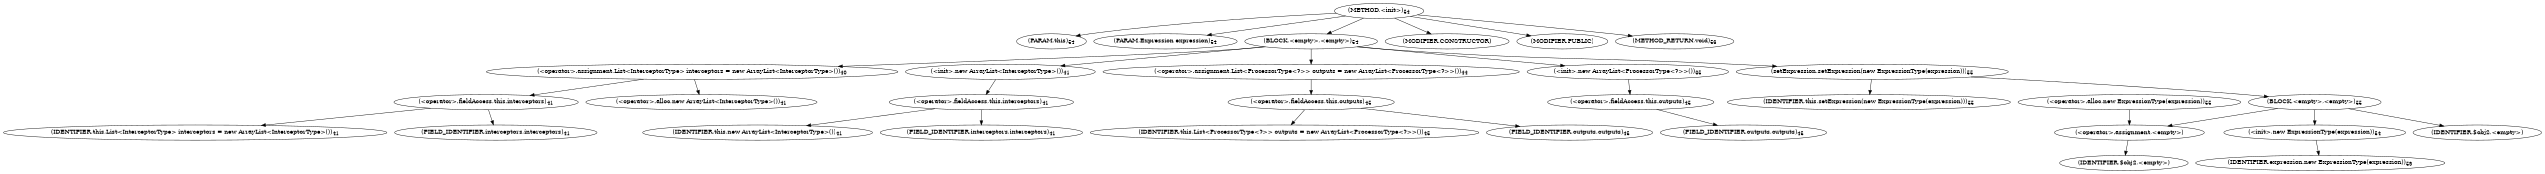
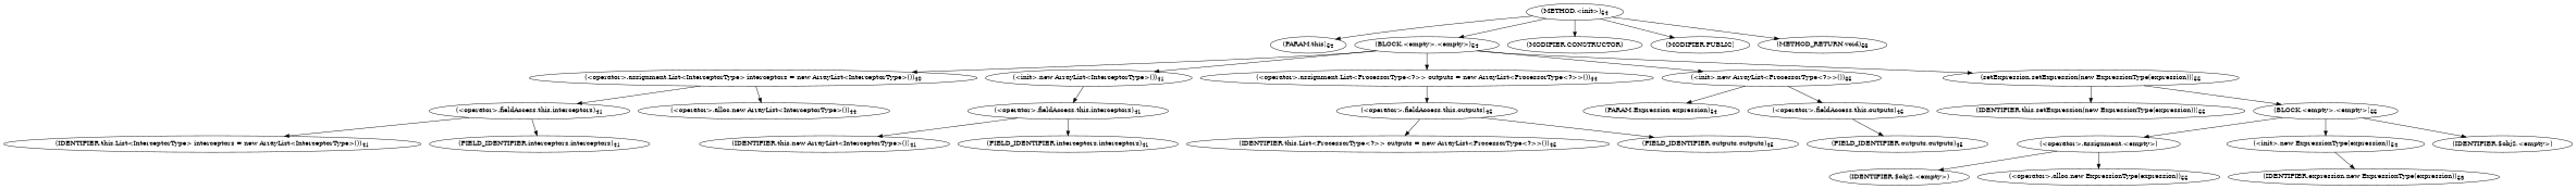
  digraph {
    n1 [label=<(METHOD,&lt;init&gt;)<SUB>54</SUB>>]
    n2 [label=<(PARAM,this)<SUB>54</SUB>>]
    n3 [label=<(PARAM,Expression expression)<SUB>54</SUB>>]
    n4 [label=<(BLOCK,&lt;empty&gt;,&lt;empty&gt;)<SUB>54</SUB>>]
    n5 [label=<(MODIFIER,CONSTRUCTOR)>]
    n6 [label=<(MODIFIER,PUBLIC)>]
    n7 [label=<(METHOD_RETURN,void)<SUB>56</SUB>>]
    n8 [label=<(&lt;operator&gt;.assignment,List&lt;InterceptorType&gt; interceptors = new ArrayList&lt;InterceptorType&gt;())<SUB>40</SUB>>]
    n9 [label=<(&lt;init&gt;,new ArrayList&lt;InterceptorType&gt;())<SUB>41</SUB>>]
    n10 [label=<(&lt;operator&gt;.assignment,List&lt;ProcessorType&lt;?&gt;&gt; outputs = new ArrayList&lt;ProcessorType&lt;?&gt;&gt;())<SUB>44</SUB>>]
    n11 [label=<(&lt;init&gt;,new ArrayList&lt;ProcessorType&lt;?&gt;&gt;())<SUB>35</SUB>>]
    n12 [label=<(setExpression,setExpression(new ExpressionType(expression)))<SUB>55</SUB>>]
    n13 [label=<(&lt;operator&gt;.fieldAccess,this.interceptors)<SUB>41</SUB>>]
-   n14 [label=<(&lt;operator&gt;.alloc,new ArrayList&lt;InterceptorType&gt;())<SUB>41</SUB>>]
+   n14 [label=<(&lt;operator&gt;.alloc,new ArrayList&lt;InterceptorType&gt;())<SUB>44</SUB>>]
    n15 [label=<(&lt;operator&gt;.fieldAccess,this.interceptors)<SUB>41</SUB>>]
    n16 [label=<(&lt;operator&gt;.fieldAccess,this.outputs)<SUB>45</SUB>>]
    n17 [label=<(&lt;operator&gt;.fieldAccess,this.outputs)<SUB>45</SUB>>]
    n18 [label=<(IDENTIFIER,this,setExpression(new ExpressionType(expression)))<SUB>55</SUB>>]
    n19 [label=<(BLOCK,&lt;empty&gt;,&lt;empty&gt;)<SUB>55</SUB>>]
    n20 [label=<(IDENTIFIER,this,List&lt;InterceptorType&gt; interceptors = new ArrayList&lt;InterceptorType&gt;())<SUB>41</SUB>>]
    n21 [label=<(FIELD_IDENTIFIER,interceptors,interceptors)<SUB>41</SUB>>]
    n22 [label=<(IDENTIFIER,this,new ArrayList&lt;InterceptorType&gt;())<SUB>41</SUB>>]
    n23 [label=<(FIELD_IDENTIFIER,interceptors,interceptors)<SUB>41</SUB>>]
    n24 [label=<(IDENTIFIER,this,List&lt;ProcessorType&lt;?&gt;&gt; outputs = new ArrayList&lt;ProcessorType&lt;?&gt;&gt;())<SUB>45</SUB>>]
    n25 [label=<(FIELD_IDENTIFIER,outputs,outputs)<SUB>45</SUB>>]
    n26 [label=<(FIELD_IDENTIFIER,outputs,outputs)<SUB>45</SUB>>]
    n27 [label=<(&lt;operator&gt;.assignment,&lt;empty&gt;)>]
    n28 [label=<(&lt;init&gt;,new ExpressionType(expression))<SUB>54</SUB>>]
    n29 [label=<(IDENTIFIER,$obj2,&lt;empty&gt;)>]
    n30 [label=<(IDENTIFIER,$obj2,&lt;empty&gt;)>]
    n31 [label=<(&lt;operator&gt;.alloc,new ExpressionType(expression))<SUB>55</SUB>>]
    n32 [label=<(IDENTIFIER,expression,new ExpressionType(expression))<SUB>59</SUB>>]
    n1 -> n2
-   n1 -> n3
+   n11 -> n3
    n1 -> n4
    n1 -> n5
    n1 -> n6
    n1 -> n7
    n4 -> n8
    n4 -> n9
    n4 -> n10
    n4 -> n11
    n4 -> n12
    n8 -> n13
    n8 -> n14
    n9 -> n15
    n10 -> n16
    n11 -> n17
    n12 -> n18
    n12 -> n19
    n13 -> n20
    n13 -> n21
    n15 -> n22
    n15 -> n23
    n16 -> n24
    n16 -> n25
    n17 -> n26
    n19 -> n27
    n19 -> n28
    n19 -> n29
    n27 -> n30
-   n31 -> n27
+   n27 -> n31
    n28 -> n32
  }
